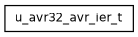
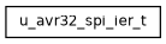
  digraph {
    rankdir=LR
-   n1 [color=black fillcolor=white fontname=Helvetica fontsize=10 height=0.2 label=u_avr32_avr_ier_t shape=record style=filled width=0.4]
+   n1 [color=black fillcolor=white fontname=Helvetica fontsize=10 height=0.2 label=u_avr32_spi_ier_t shape=record style=filled width=0.4]
  }
